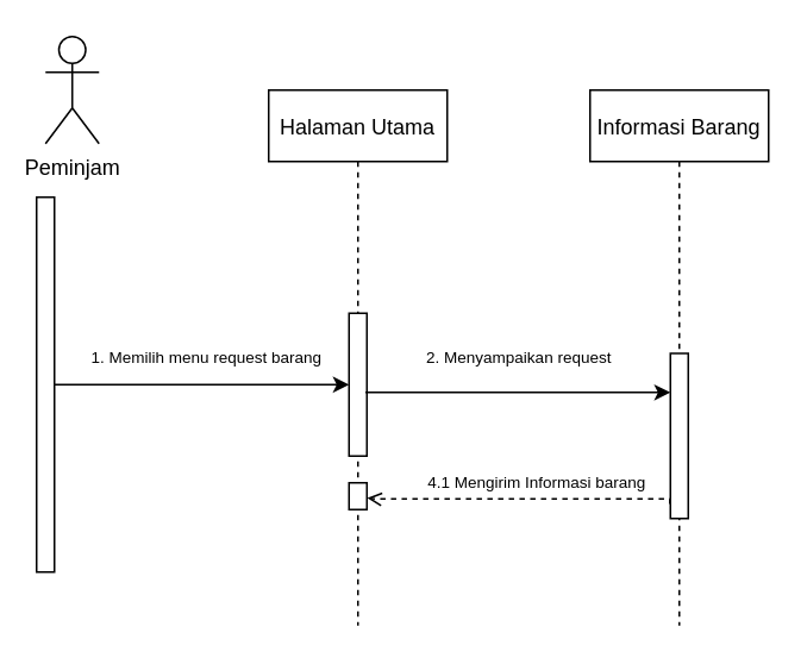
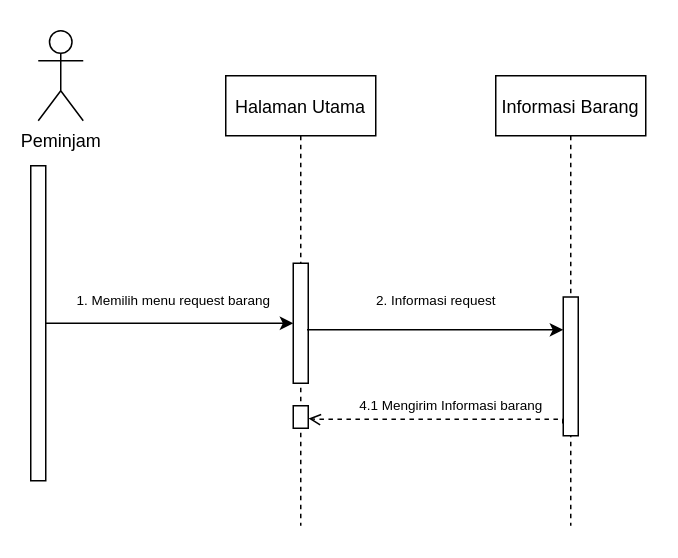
  <mxCell id="0" />
  <mxCell id="1" parent="0" />
  <mxCell id="2" value="Halaman Utama" style="shape=umlLifeline;perimeter=lifelinePerimeter;container=1;collapsible=0;recursiveResize=0;rounded=0;shadow=0;strokeWidth=1;" parent="1" vertex="1"><mxGeometry x="150" y="50" width="100" height="300" as="geometry" /></mxCell>
  <mxCell id="3" value="" style="html=1;points=[];perimeter=orthogonalPerimeter;" parent="2" vertex="1"><mxGeometry x="45" y="125" width="10" height="80" as="geometry" /></mxCell>
  <mxCell id="4" value="" style="html=1;points=[];perimeter=orthogonalPerimeter;" parent="2" vertex="1"><mxGeometry x="45" y="220" width="10" height="15" as="geometry" /></mxCell>
  <mxCell id="5" value="Informasi Barang" style="shape=umlLifeline;perimeter=lifelinePerimeter;container=1;collapsible=0;recursiveResize=0;rounded=0;shadow=0;strokeWidth=1;" parent="1" vertex="1"><mxGeometry x="330" y="50" width="100" height="300" as="geometry" /></mxCell>
  <mxCell id="6" value="" style="html=1;points=[];perimeter=orthogonalPerimeter;" parent="5" vertex="1"><mxGeometry x="45" y="147.5" width="10" height="92.5" as="geometry" /></mxCell>
  <mxCell id="7" value="Peminjam" style="shape=umlActor;verticalLabelPosition=bottom;verticalAlign=top;html=1;" parent="1" vertex="1"><mxGeometry x="25" y="20" width="30" height="60" as="geometry" /></mxCell>
  <mxCell id="8" style="edgeStyle=orthogonalEdgeStyle;rounded=0;orthogonalLoop=1;jettySize=auto;html=1;" parent="1" source="9" target="3" edge="1"><mxGeometry relative="1" as="geometry"><mxPoint x="100" y="215" as="targetPoint" /></mxGeometry></mxCell>
  <mxCell id="9" value="" style="html=1;points=[];perimeter=orthogonalPerimeter;" parent="1" vertex="1"><mxGeometry x="20" y="110" width="10" height="210" as="geometry" /></mxCell>
  <mxCell id="10" value="" style="endArrow=classic;html=1;rounded=0;exitX=0.919;exitY=0.555;exitDx=0;exitDy=0;exitPerimeter=0;" parent="1" source="3" target="6" edge="1"><mxGeometry width="50" height="50" relative="1" as="geometry"><mxPoint x="250" y="210" as="sourcePoint" /><mxPoint x="300" y="160" as="targetPoint" /></mxGeometry></mxCell>
  <mxCell id="11" style="edgeStyle=orthogonalEdgeStyle;rounded=0;orthogonalLoop=1;jettySize=auto;html=1;entryX=1.02;entryY=0.569;entryDx=0;entryDy=0;entryPerimeter=0;dashed=1;endArrow=open;endFill=0;exitX=-0.033;exitY=0.911;exitDx=0;exitDy=0;exitPerimeter=0;" parent="1" source="6" target="4" edge="1"><mxGeometry relative="1" as="geometry"><mxPoint x="375.64" y="298.48" as="sourcePoint" /><Array as="points"><mxPoint x="375" y="279" /><mxPoint x="210" y="279" /></Array></mxGeometry></mxCell>
  <mxCell id="12" value="1. Memilih menu request barang" style="text;html=1;align=center;verticalAlign=middle;resizable=0;points=[];autosize=1;strokeColor=none;fillColor=none;strokeWidth=1;fontSize=9;" parent="1" vertex="1"><mxGeometry x="35" y="190" width="160" height="20" as="geometry" /></mxCell>
- <mxCell id="13" value="2. Menyampaikan request" style="text;html=1;align=center;verticalAlign=middle;resizable=0;points=[];autosize=1;strokeColor=none;fillColor=none;strokeWidth=1;fontSize=9;" parent="1" vertex="1"><mxGeometry x="225" y="190" width="130" height="20" as="geometry" /></mxCell>
+ <mxCell id="13" value="2. Informasi request" style="text;html=1;align=center;verticalAlign=middle;resizable=0;points=[];autosize=1;strokeColor=none;fillColor=none;strokeWidth=1;fontSize=9;" parent="1" vertex="1"><mxGeometry x="225" y="190" width="130" height="20" as="geometry" /></mxCell>
  <mxCell id="14" value="4.1 Mengirim Informasi barang" style="text;html=1;align=center;verticalAlign=middle;resizable=0;points=[];autosize=1;strokeColor=none;fillColor=none;strokeWidth=1;fontSize=9;" parent="1" vertex="1"><mxGeometry x="225" y="260" width="150" height="20" as="geometry" /></mxCell>
